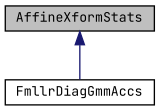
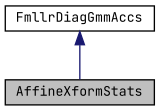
  digraph {
    fontname="JetBrains Mono"
    node [color=black fontname="JetBrains Mono" fontsize=10 shape=record style=filled]
    n1 [fillcolor=grey75 fontcolor=black height=0.2 label=AffineXformStats width=0.4]
    n2 [fillcolor=white height=0.2 label=FmllrDiagGmmAccs width=0.4]
-   n1 -> n2 [color=midnightblue dir=back fontname="JetBrains Mono" fontsize=10 labelfontname=Helvetica labelfontsize=10 style=solid]
+   n2 -> n1 [color=midnightblue dir=back fontname="JetBrains Mono" fontsize=10 labelfontname=Helvetica labelfontsize=10 style=solid]
  }
